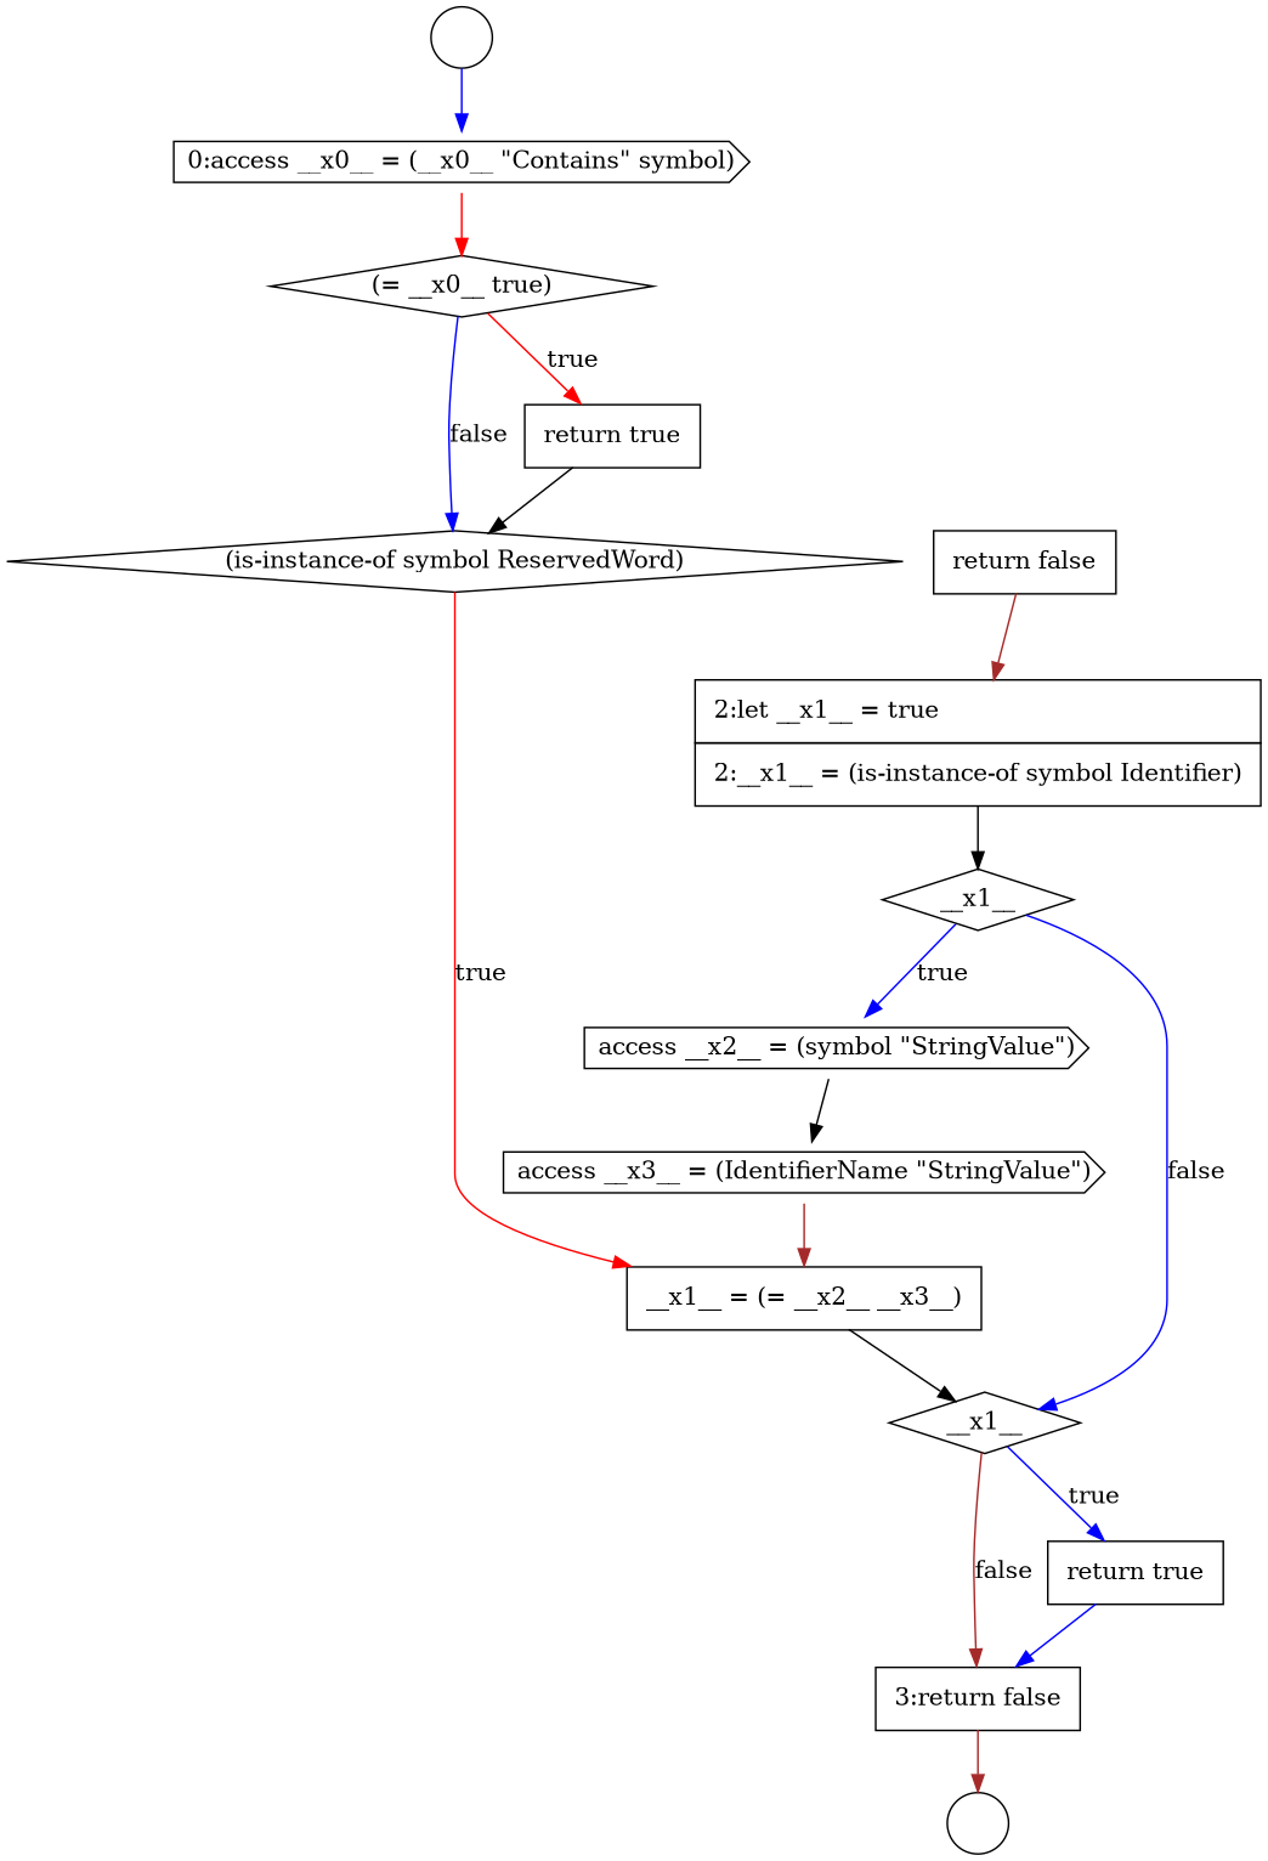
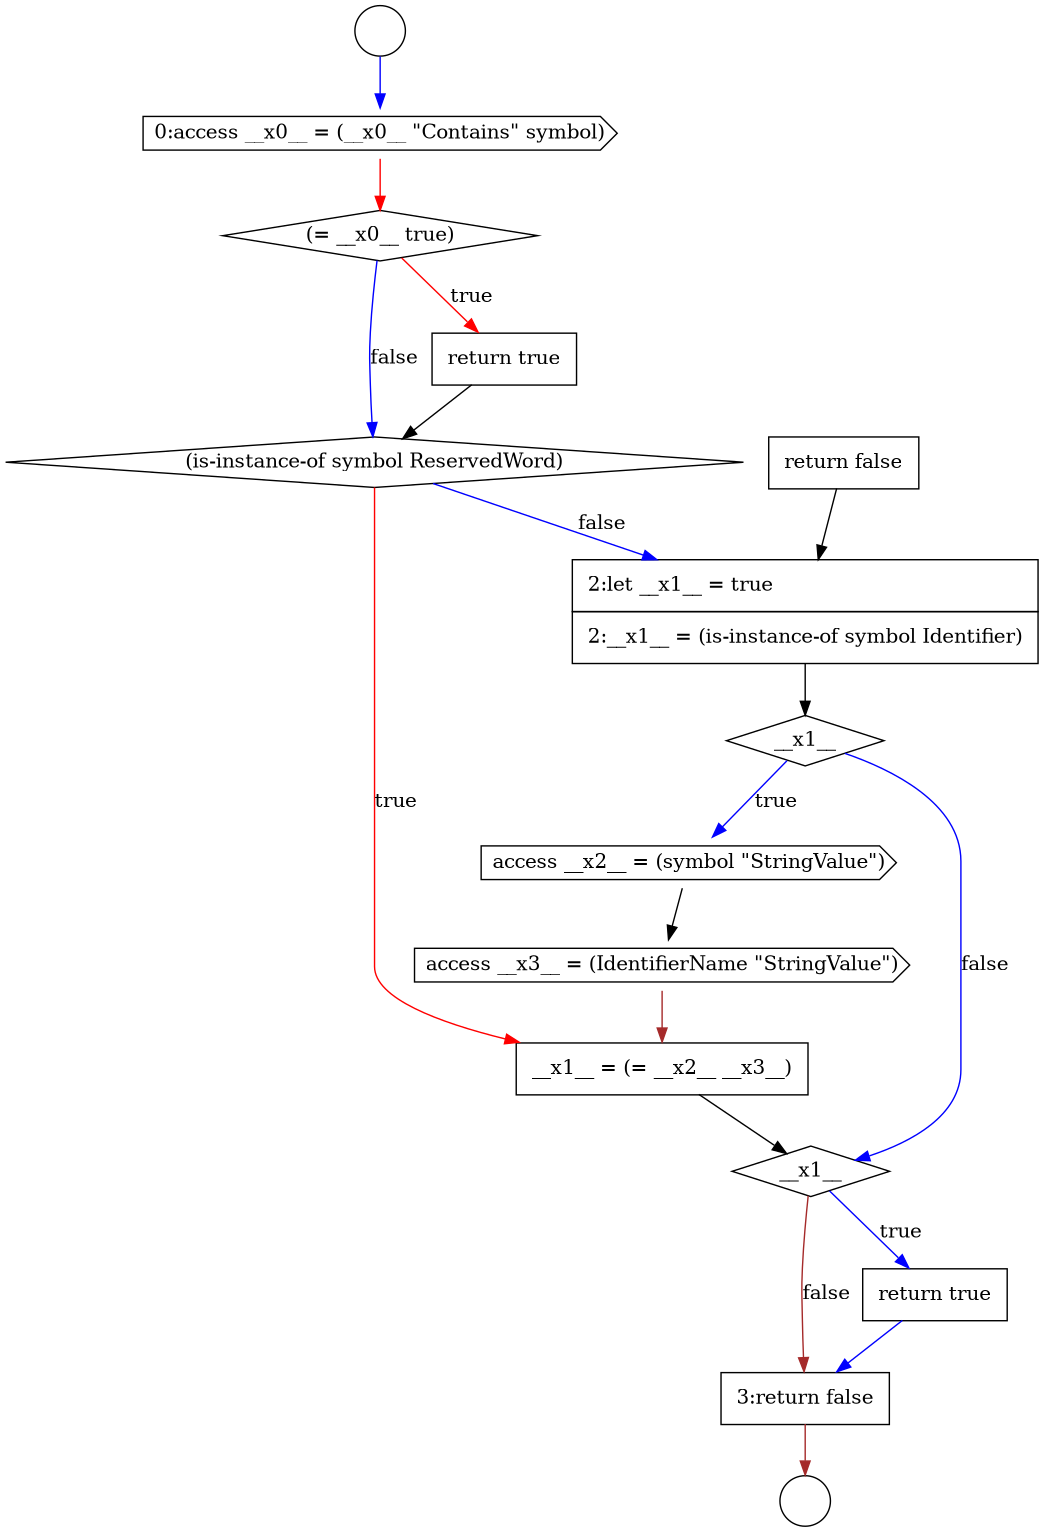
  digraph {
    node [color=black fillcolor=white shape=none style=filled]
    edge [color=blue]
    n1 [label=<<font color="black">     <table border="0" cellborder="1" cellspacing="0" cellpadding="10">       <tr><td align="left">__x1__ = (= __x2__ __x3__)</td></tr>     </table>   </font>> margin=0]
    n2 [label=<<font color="black">__x1__</font>> shape=diamond]
    n3 [label=<<font color="black">     <table border="0" cellborder="1" cellspacing="0" cellpadding="10">       <tr><td align="left">3:return false</td></tr>     </table>   </font>> margin=0]
    n4 [label=<<font color="black">     <table border="0" cellborder="1" cellspacing="0" cellpadding="10">       <tr><td align="left">return true</td></tr>     </table>   </font>> margin=0]
    n5 [label=" " shape=circle]
    n6 [label=<<font color="black">__x1__</font>> shape=diamond]
    n7 [label=<<font color="black">access __x2__ = (symbol &quot;StringValue&quot;)</font>> shape=cds]
    n8 [label=<<font color="black">access __x3__ = (IdentifierName &quot;StringValue&quot;)</font>> shape=cds]
    n9 [label=<<font color="black">0:access __x0__ = (__x0__ &quot;Contains&quot; symbol)</font>> shape=cds]
    n10 [label=<<font color="black">(= __x0__ true)</font>> shape=diamond]
    n11 [label=<<font color="black">(is-instance-of symbol ReservedWord)</font>> shape=diamond]
    n12 [label=<<font color="black">     <table border="0" cellborder="1" cellspacing="0" cellpadding="10">       <tr><td align="left">return true</td></tr>     </table>   </font>> margin=0]
    n13 [label=<<font color="black">     <table border="0" cellborder="1" cellspacing="0" cellpadding="10">       <tr><td align="left">2:let __x1__ = true</td></tr>       <tr><td align="left">2:__x1__ = (is-instance-of symbol Identifier)</td></tr>     </table>   </font>> margin=0]
    n14 [label=<<font color="black">     <table border="0" cellborder="1" cellspacing="0" cellpadding="10">       <tr><td align="left">return false</td></tr>     </table>   </font>> margin=0]
    n15 [label=" " shape=circle]
    n1 -> n2 [color=black]
    n2 -> n3 [color=brown label=<<font color="black">false</font>>]
    n2 -> n4 [label=<<font color="black">true</font>>]
    n3 -> n5 [color=brown]
    n4 -> n3
    n6 -> n2 [label=<<font color="black">false</font>>]
    n6 -> n7 [label=<<font color="black">true</font>>]
    n7 -> n8 [color=black]
    n8 -> n1 [color=brown]
    n9 -> n10 [color=red]
    n10 -> n11 [label=<<font color="black">false</font>>]
    n10 -> n12 [color=red label=<<font color="black">true</font>>]
    n11 -> n1 [color=red label=<<font color="black">true</font>>]
+   n11 -> n13 [label=<<font color="black">false</font>>]
    n12 -> n11 [color=black]
    n13 -> n6 [color=black]
-   n14 -> n13 [color=brown]
+   n14 -> n13 [color=black]
    n15 -> n9
  }
